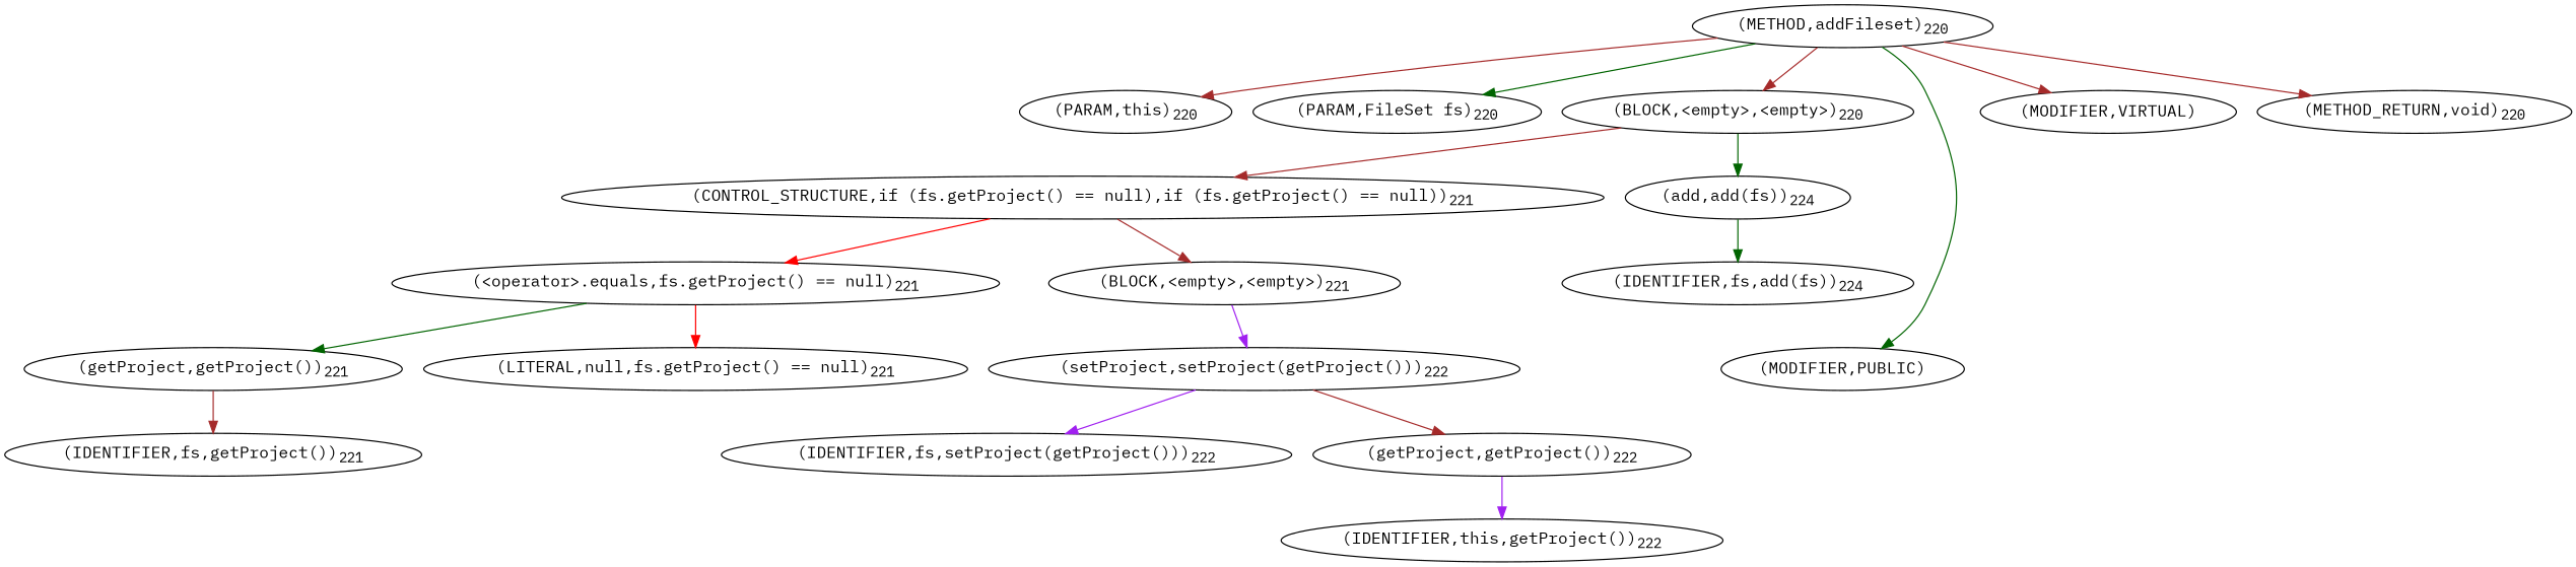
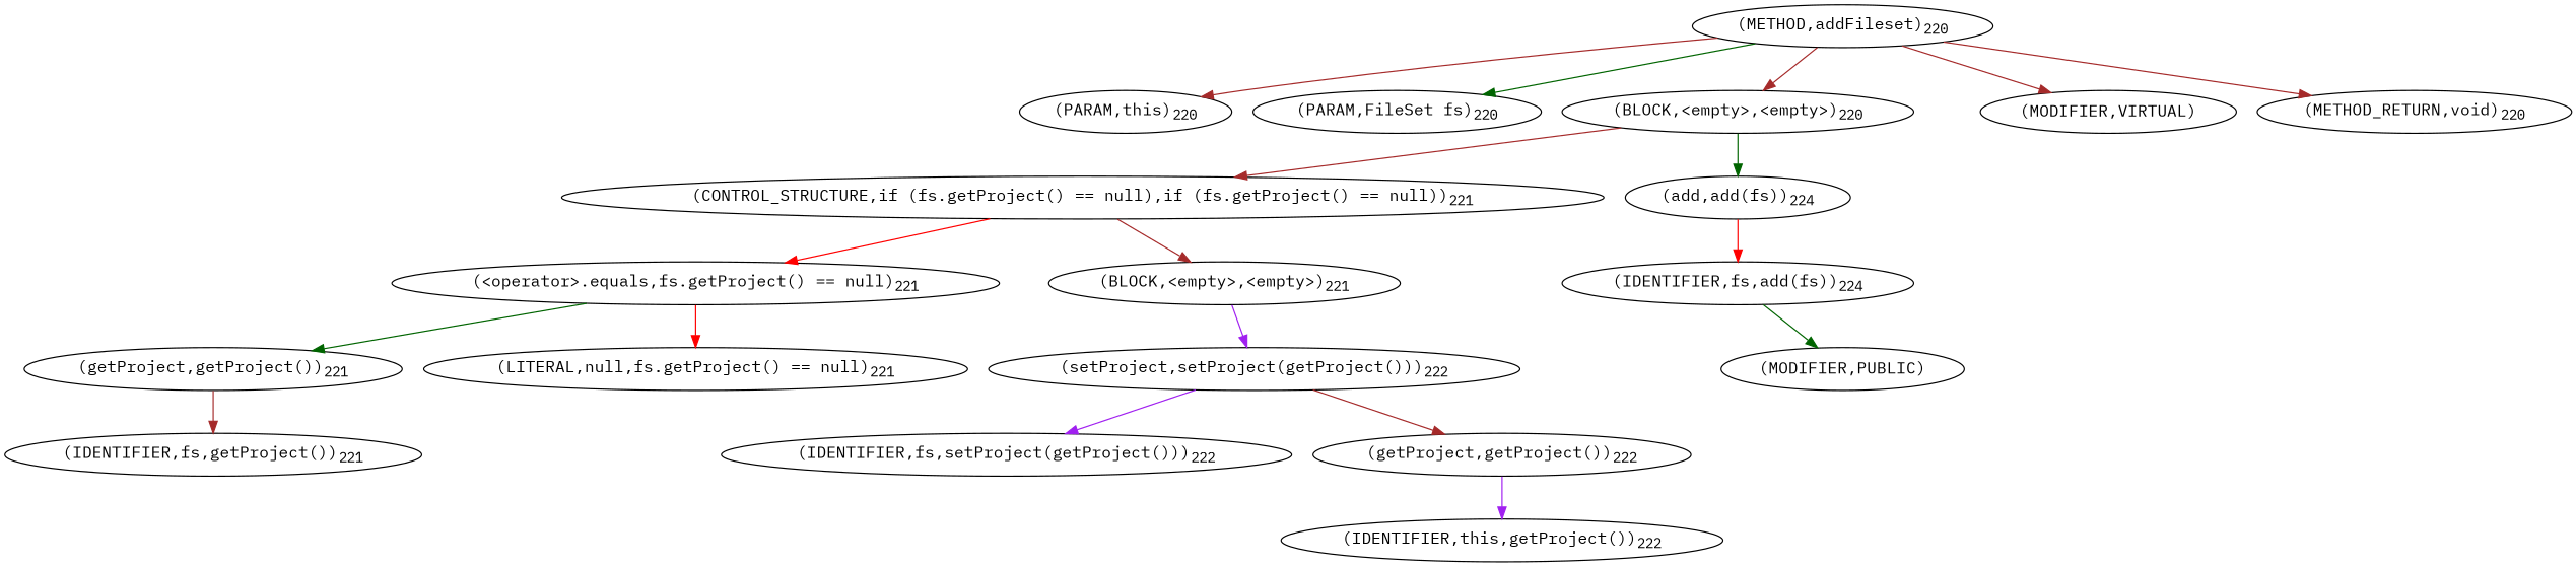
  digraph {
    fontname="IBM Plex Mono"
    node [fontname="IBM Plex Mono"]
    edge [color=brown fontname="IBM Plex Mono"]
    n1 [label=<(METHOD,addFileset)<SUB>220</SUB>>]
    n2 [label=<(PARAM,this)<SUB>220</SUB>>]
    n3 [label=<(PARAM,FileSet fs)<SUB>220</SUB>>]
    n4 [label=<(BLOCK,&lt;empty&gt;,&lt;empty&gt;)<SUB>220</SUB>>]
    n5 [label=<(MODIFIER,PUBLIC)>]
    n6 [label=<(MODIFIER,VIRTUAL)>]
    n7 [label=<(METHOD_RETURN,void)<SUB>220</SUB>>]
    n8 [label=<(CONTROL_STRUCTURE,if (fs.getProject() == null),if (fs.getProject() == null))<SUB>221</SUB>>]
    n9 [label=<(add,add(fs))<SUB>224</SUB>>]
    n10 [label=<(&lt;operator&gt;.equals,fs.getProject() == null)<SUB>221</SUB>>]
    n11 [label=<(BLOCK,&lt;empty&gt;,&lt;empty&gt;)<SUB>221</SUB>>]
    n12 [label=<(IDENTIFIER,fs,add(fs))<SUB>224</SUB>>]
    n13 [label=<(getProject,getProject())<SUB>221</SUB>>]
    n14 [label=<(LITERAL,null,fs.getProject() == null)<SUB>221</SUB>>]
    n15 [label=<(setProject,setProject(getProject()))<SUB>222</SUB>>]
    n16 [label=<(IDENTIFIER,fs,getProject())<SUB>221</SUB>>]
    n17 [label=<(IDENTIFIER,fs,setProject(getProject()))<SUB>222</SUB>>]
    n18 [label=<(getProject,getProject())<SUB>222</SUB>>]
    n19 [label=<(IDENTIFIER,this,getProject())<SUB>222</SUB>>]
    n1 -> n2
    n1 -> n3 [color=darkgreen]
    n1 -> n4
-   n1 -> n5 [color=darkgreen]
+   n12 -> n5 [color=darkgreen]
    n1 -> n6
    n1 -> n7
    n4 -> n8
    n4 -> n9 [color=darkgreen]
    n8 -> n10 [color=red]
    n8 -> n11
-   n9 -> n12 [color=darkgreen]
+   n9 -> n12 [color=red]
    n10 -> n13 [color=darkgreen]
    n10 -> n14 [color=red]
    n11 -> n15 [color=purple]
    n13 -> n16
    n15 -> n17 [color=purple]
    n15 -> n18
    n18 -> n19 [color=purple]
  }
